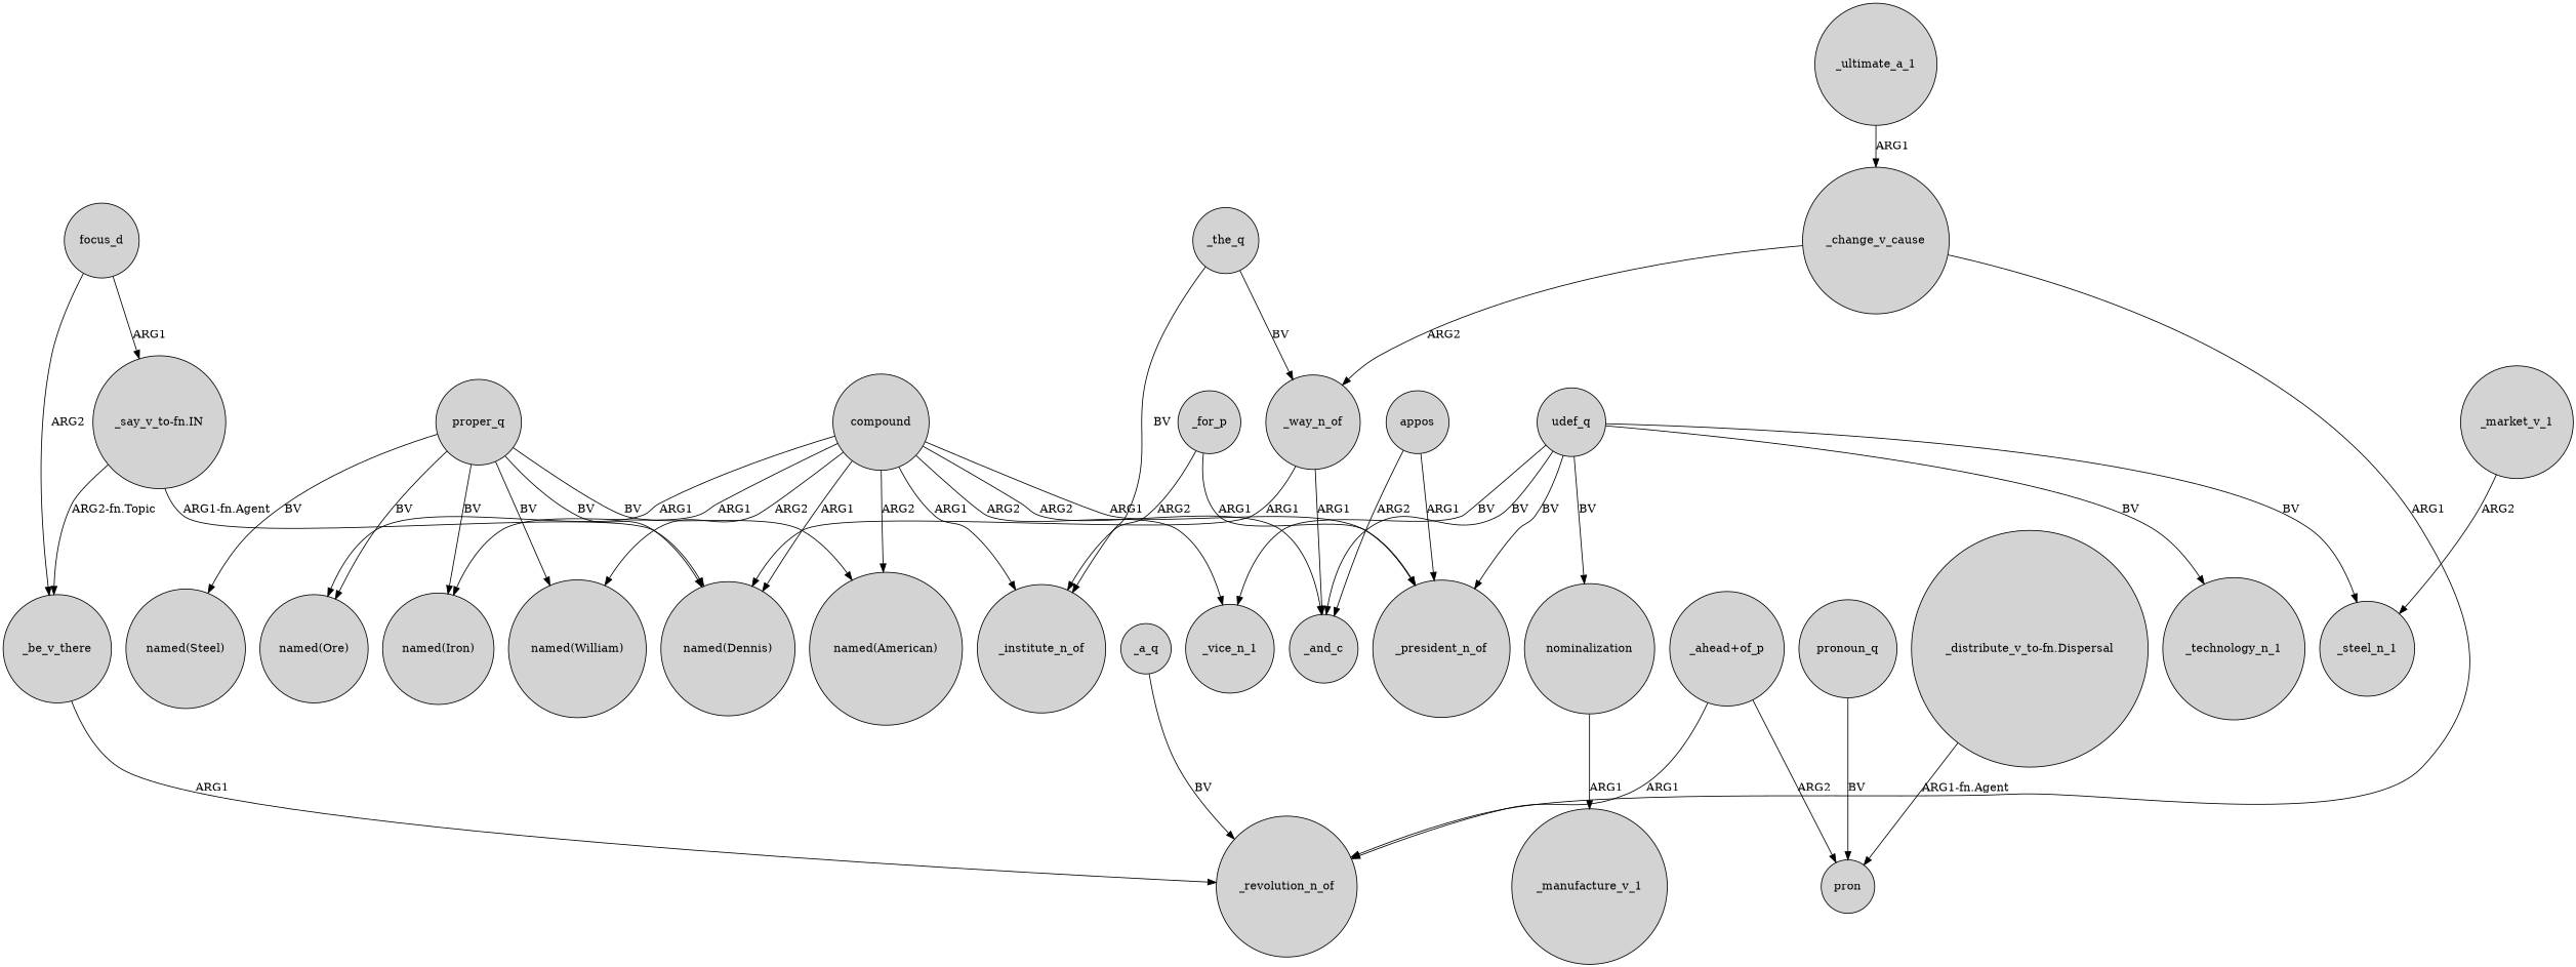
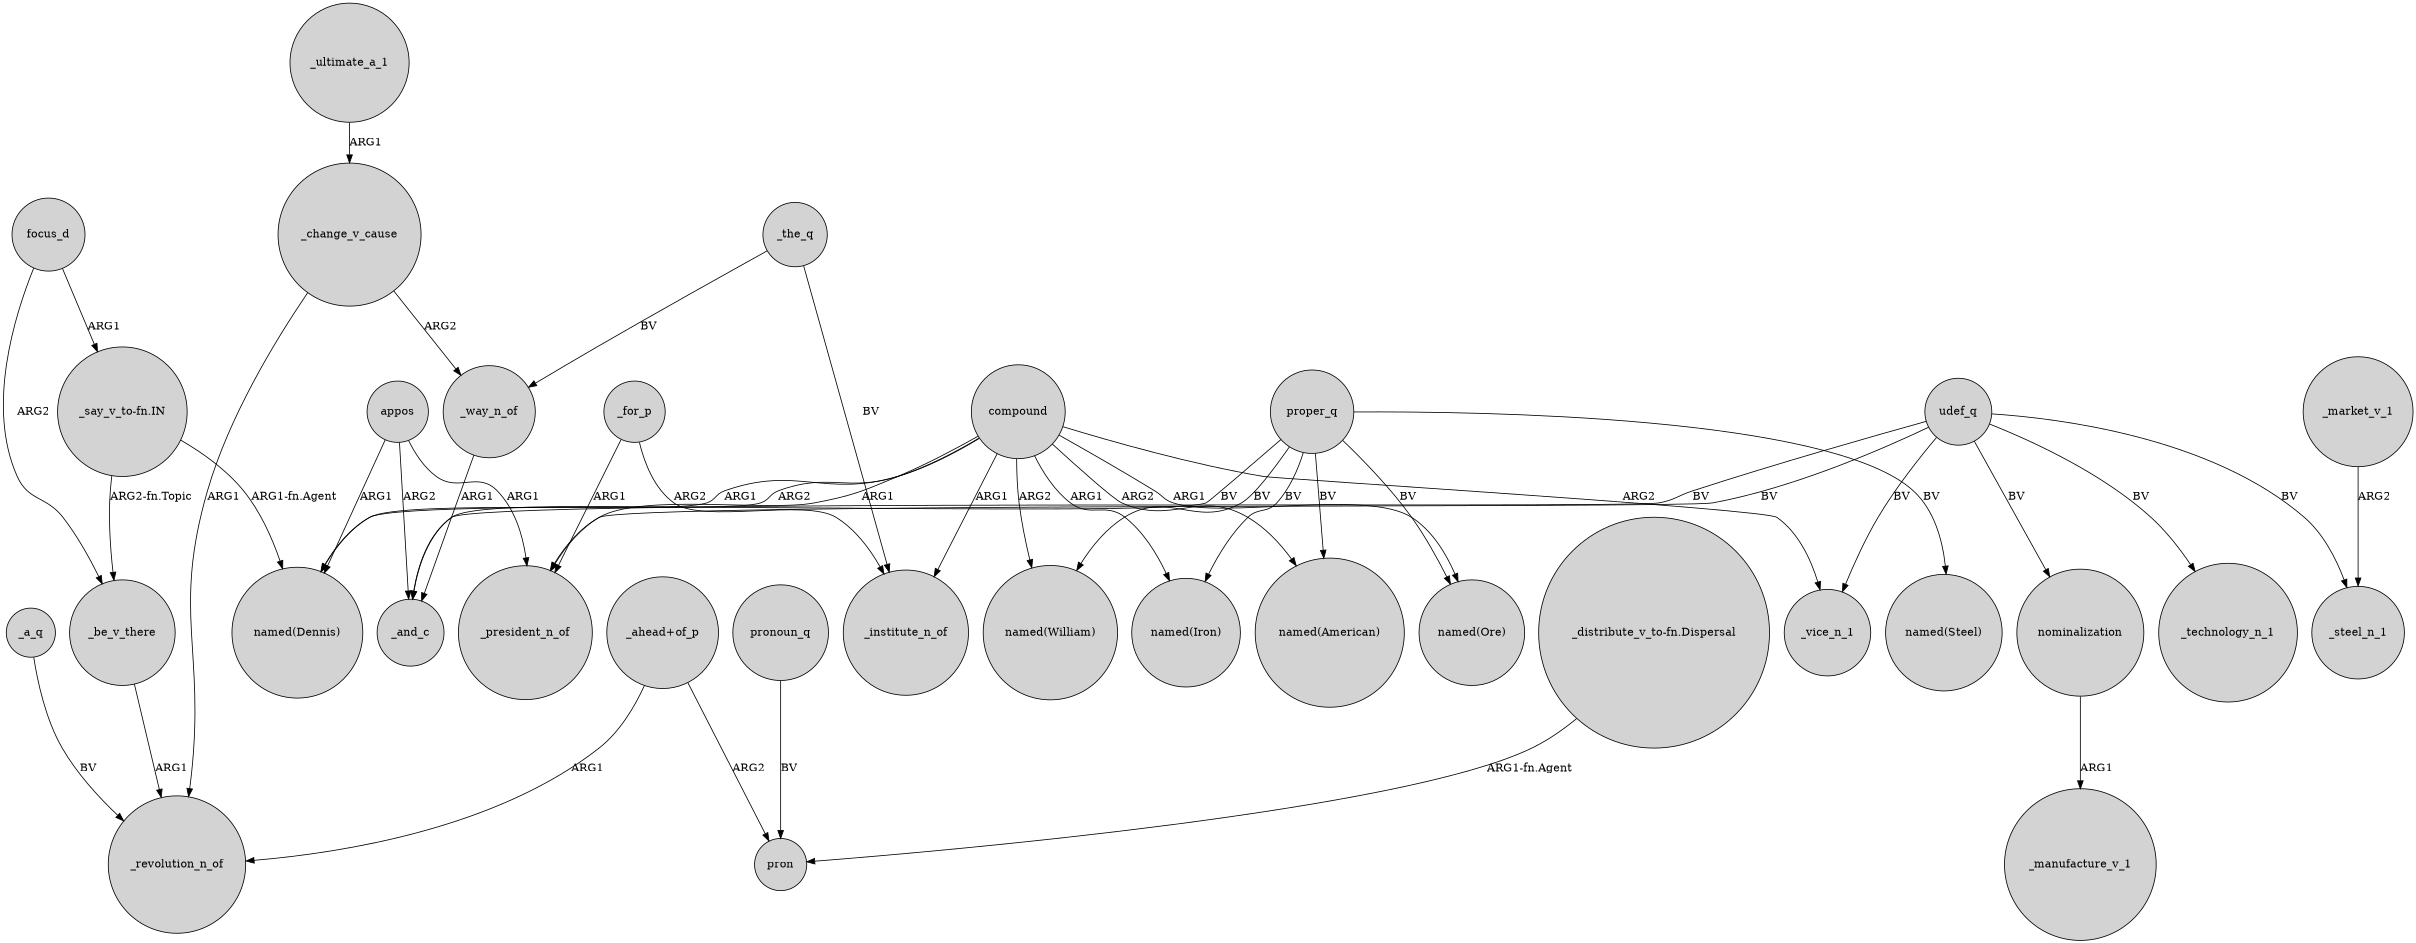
  digraph {
    node [shape=circle style=filled]
    compound
    _vice_n_1
    _institute_n_of
    "named(Dennis)"
    _and_c
    _president_n_of
    "named(American)"
    "named(Ore)"
    "named(William)"
    "named(Iron)"
    "_ahead+of_p"
    _revolution_n_of
    pron
    _for_p
    _market_v_1
    _steel_n_1
    _ultimate_a_1
    _change_v_cause
    _way_n_of
    _the_q
    proper_q
    "named(Steel)"
    appos
    _a_q
    nominalization
    _manufacture_v_1
    udef_q
    _technology_n_1
    _be_v_there
    pronoun_q
    "_say_v_to-fn.IN"
    "_distribute_v_to-fn.Dispersal"
    focus_d
    compound -> _vice_n_1 [label=ARG2]
    compound -> _institute_n_of [label=ARG1]
    compound -> "named(Dennis)" [label=ARG1]
    compound -> _and_c [label=ARG2]
    compound -> _president_n_of [label=ARG1]
    compound -> "named(American)" [label=ARG2]
    compound -> "named(Ore)" [label=ARG1]
    compound -> "named(William)" [label=ARG2]
    compound -> "named(Iron)" [label=ARG1]
    "_ahead+of_p" -> _revolution_n_of [label=ARG1]
    "_ahead+of_p" -> pron [label=ARG2]
    _for_p -> _institute_n_of [label=ARG2]
    _for_p -> _president_n_of [label=ARG1]
    _market_v_1 -> _steel_n_1 [label=ARG2]
    _ultimate_a_1 -> _change_v_cause [label=ARG1]
    _change_v_cause -> _revolution_n_of [label=ARG1]
    _change_v_cause -> _way_n_of [label=ARG2]
    _way_n_of -> _and_c [label=ARG1]
    _the_q -> _institute_n_of [label=BV]
    _the_q -> _way_n_of [label=BV]
    proper_q -> "named(Dennis)" [label=BV]
    proper_q -> "named(American)" [label=BV]
    proper_q -> "named(Ore)" [label=BV]
    proper_q -> "named(William)" [label=BV]
    proper_q -> "named(Iron)" [label=BV]
    proper_q -> "named(Steel)" [label=BV]
-   _way_n_of -> "named(Dennis)" [label=ARG1]
+   appos -> "named(Dennis)" [label=ARG1]
    appos -> _and_c [label=ARG2]
    appos -> _president_n_of [label=ARG1]
    _a_q -> _revolution_n_of [label=BV]
    nominalization -> _manufacture_v_1 [label=ARG1]
    udef_q -> _vice_n_1 [label=BV]
    udef_q -> _and_c [label=BV]
    udef_q -> _president_n_of [label=BV]
    udef_q -> _steel_n_1 [label=BV]
    udef_q -> nominalization [label=BV]
    udef_q -> _technology_n_1 [label=BV]
    _be_v_there -> _revolution_n_of [label=ARG1]
    pronoun_q -> pron [label=BV]
    "_say_v_to-fn.IN" -> "named(Dennis)" [label="ARG1-fn.Agent"]
    "_say_v_to-fn.IN" -> _be_v_there [label="ARG2-fn.Topic"]
    "_distribute_v_to-fn.Dispersal" -> pron [label="ARG1-fn.Agent"]
    focus_d -> _be_v_there [label=ARG2]
    focus_d -> "_say_v_to-fn.IN" [label=ARG1]
  }
